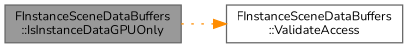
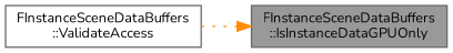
  digraph {
    rankdir=LR
    fontname=Nunito
    node [fontname=Nunito fontsize=10 shape=box style=filled]
    n1 [color=gray40 fillcolor=grey60 fontcolor=black height=0.2 label="FInstanceSceneDataBuffers\l::IsInstanceDataGPUOnly" width=0.4]
    n2 [color=grey40 fillcolor=white height=0.2 label="FInstanceSceneDataBuffers\l::ValidateAccess" width=0.4]
-   n1 -> n2 [color=darkorange fontname=Nunito fontsize=10 labelfontname=Helvetica labelfontsize=10 style=dotted]
+   n2 -> n1 [color=darkorange fontname=Nunito fontsize=10 labelfontname=Helvetica labelfontsize=10 style=dotted]
  }
